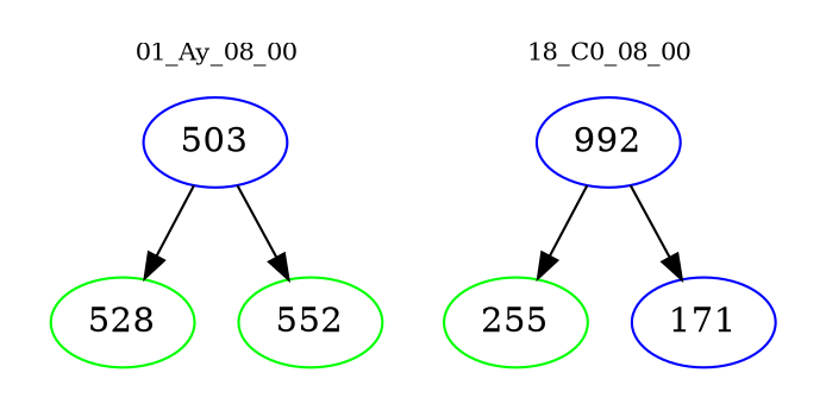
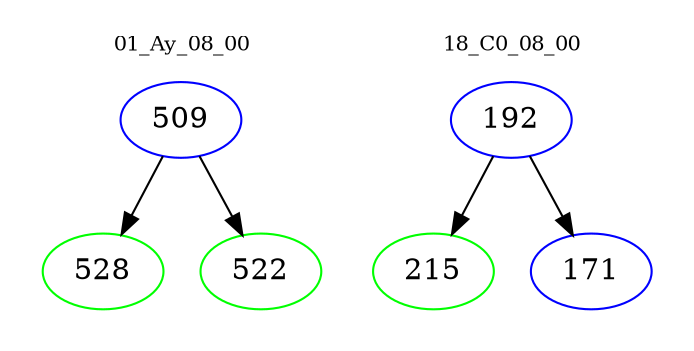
  digraph {
    node [color=blue]
    edge [color=black]
-   n1 [label=503]
+   n1 [label=509]
    n2 [color=green label=528]
-   n3 [color=green label=552]
-   n4 [label=992]
-   n5 [color=green label=255]
+   n3 [color=green label=522]
+   n4 [label=192]
+   n5 [color=green label=215]
    n6 [label=171]
    subgraph cluster_1 {
      color=white
      fontsize=10
      label="01_Ay_08_00"
      n1
      n2
      n3
    }
    subgraph cluster_2 {
      color=white
      fontsize=10
      label="18_C0_08_00"
      n4
      n5
      n6
    }
    n1 -> n2
    n1 -> n3
    n4 -> n5
    n4 -> n6
  }
